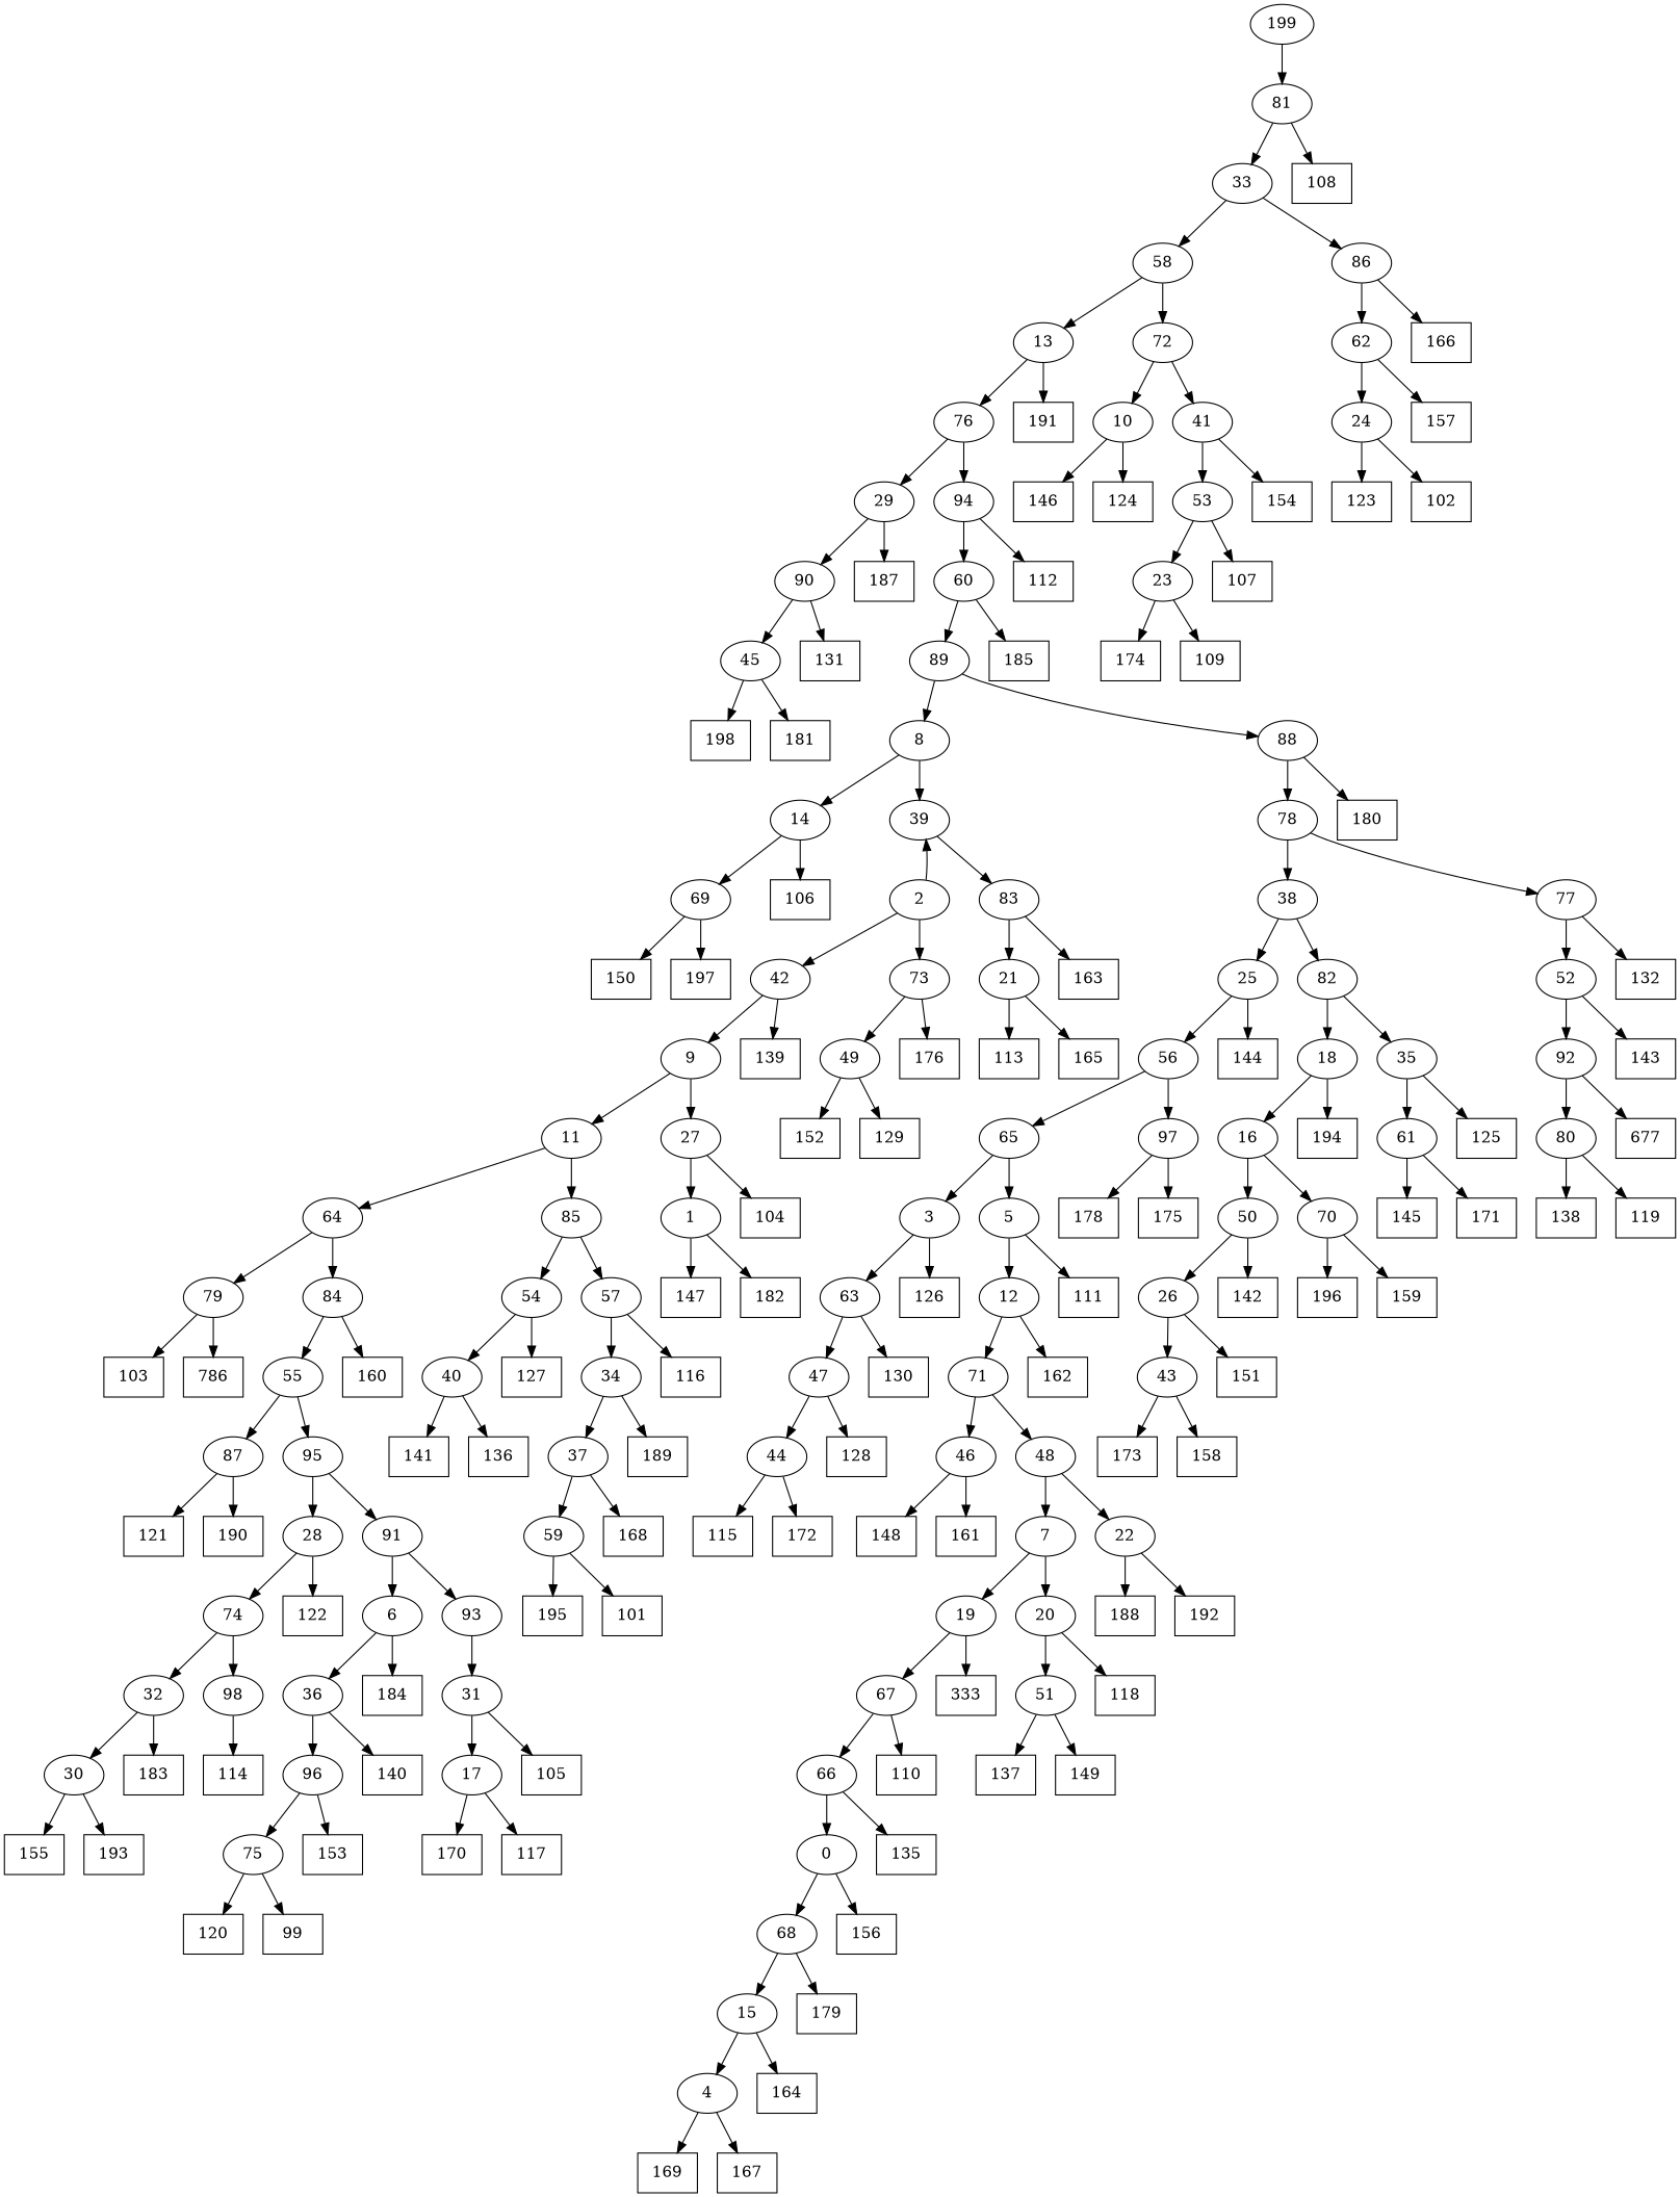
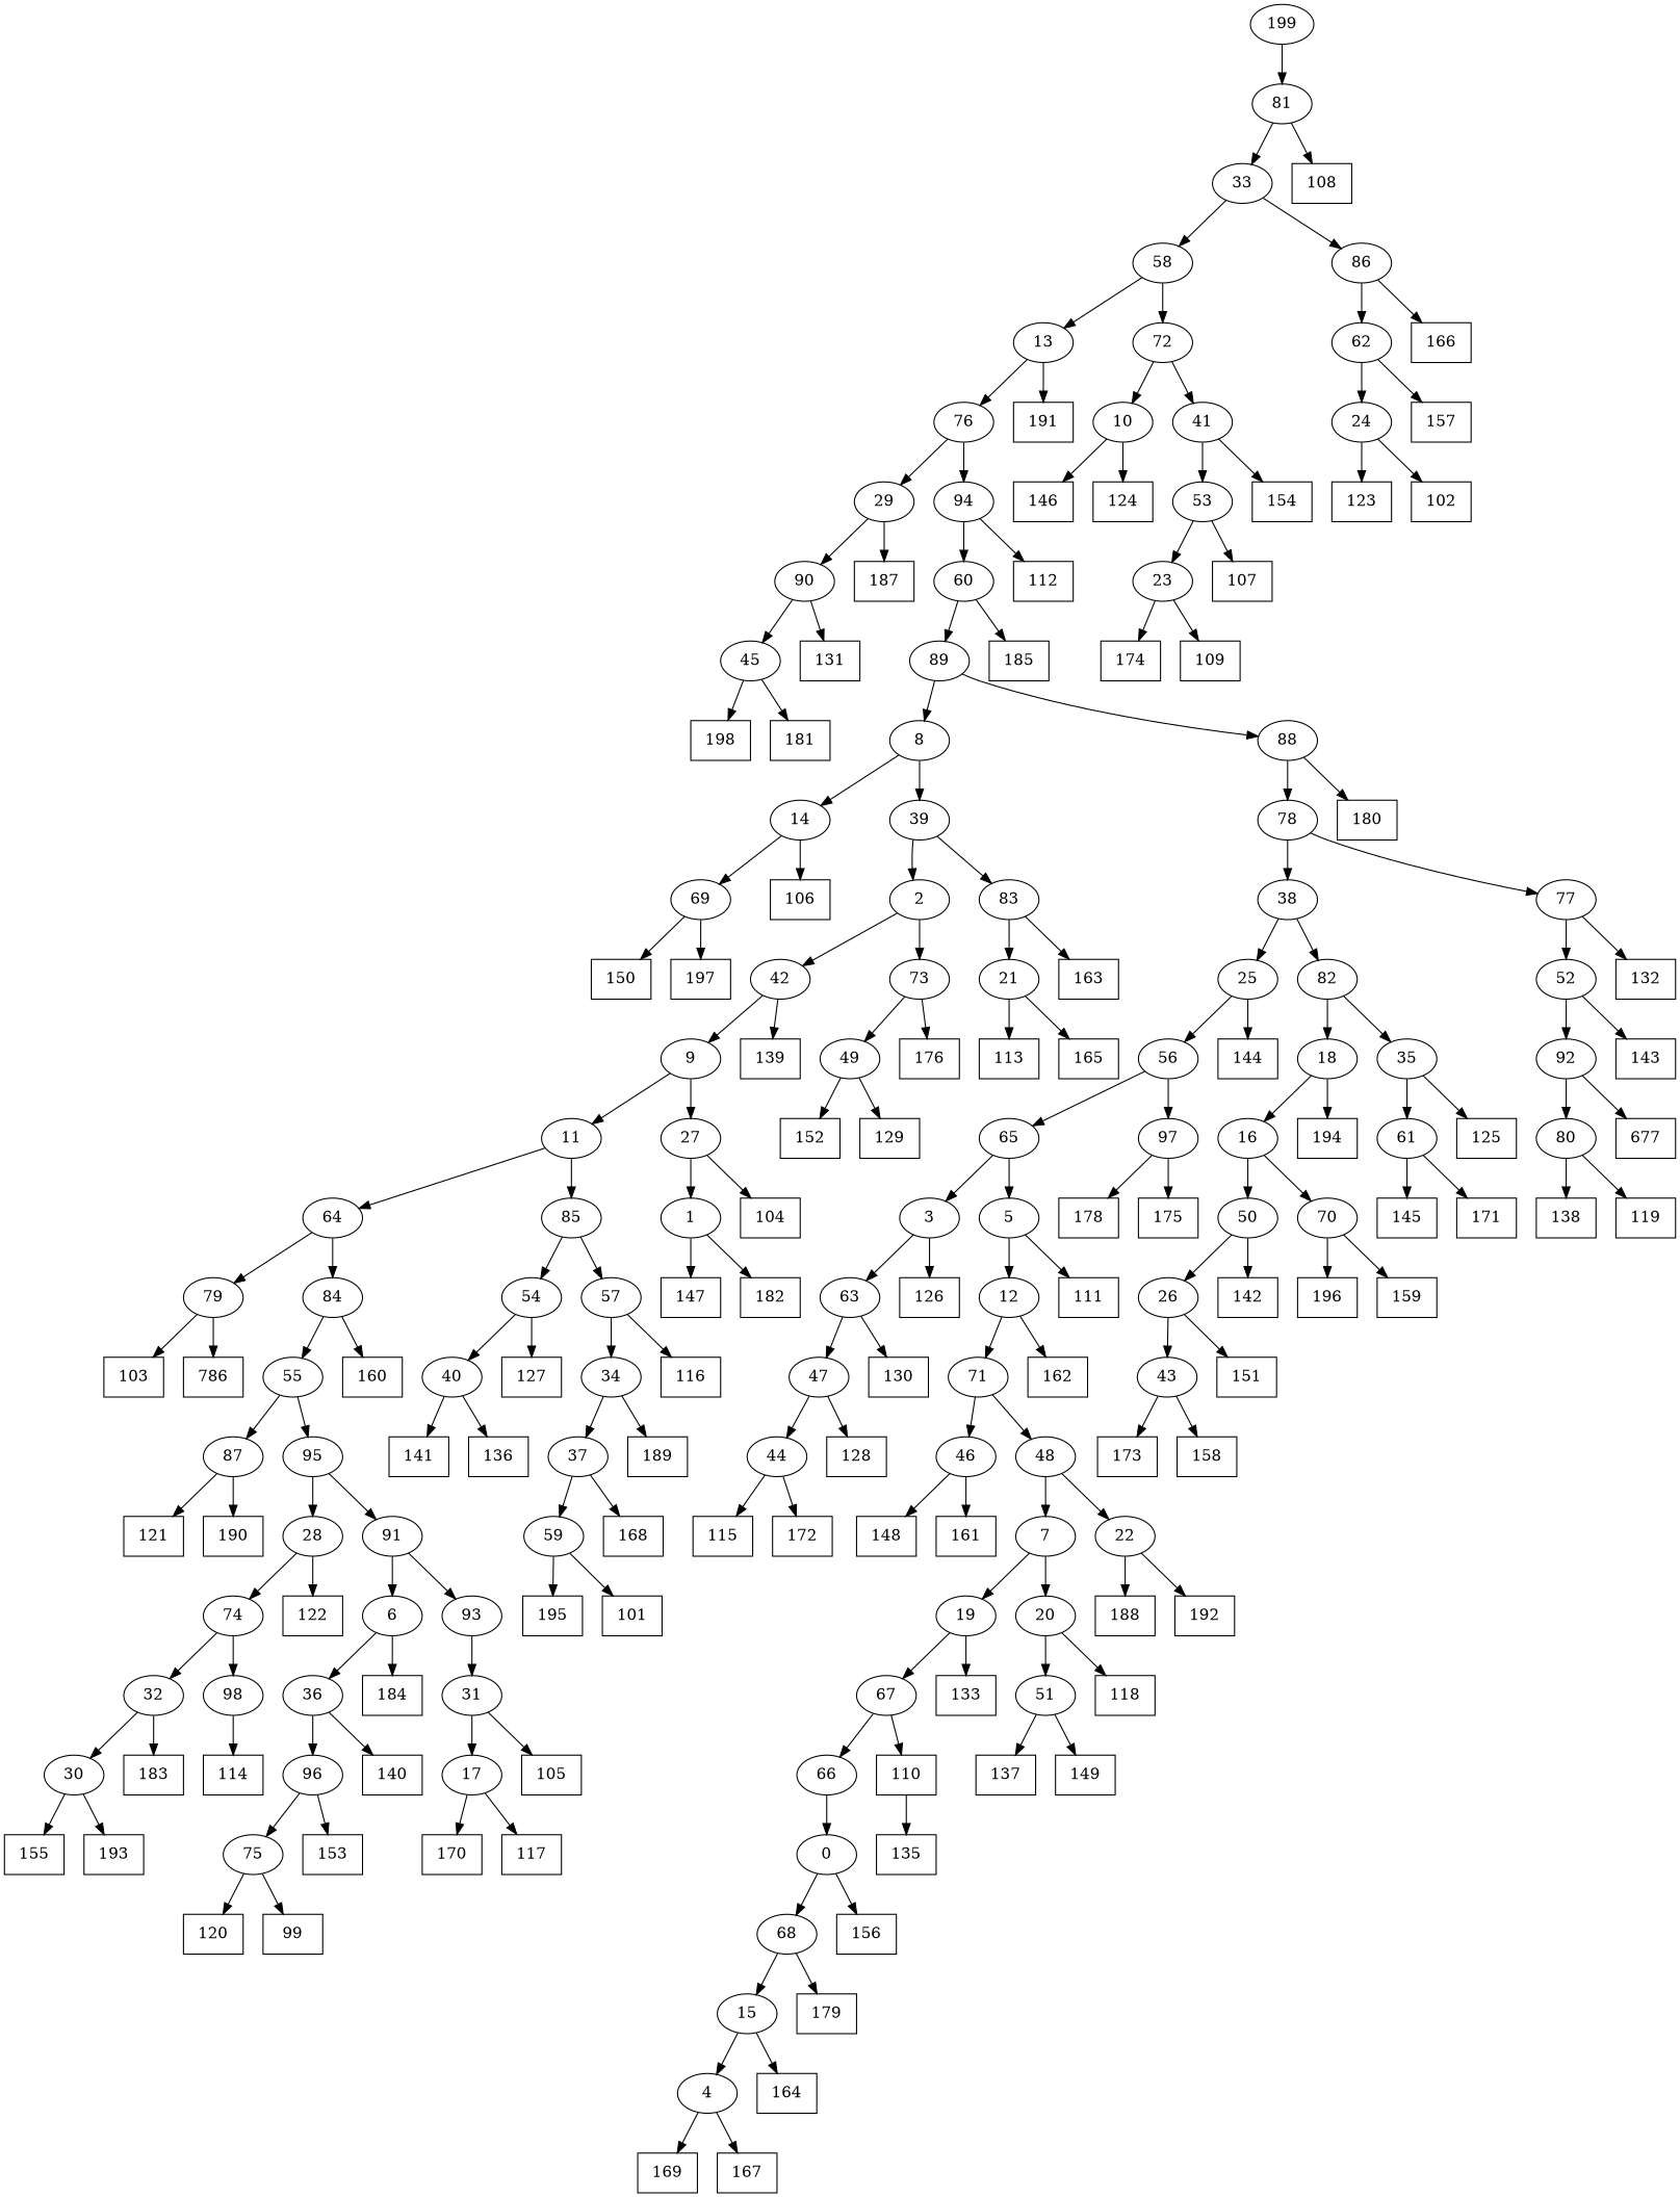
  digraph {
    n1 [label=0]
    n2 [label=68]
    n3 [label=156 shape=box]
    n4 [label=15]
    n5 [label=179 shape=box]
    n6 [label=1]
    n7 [label=147 shape=box]
    n8 [label=182 shape=box]
    n9 [label=2]
    n10 [label=42]
    n11 [label=73]
    n12 [label=9]
    n13 [label=139 shape=box]
    n14 [label=49]
    n15 [label=176 shape=box]
    n16 [label=3]
    n17 [label=63]
    n18 [label=126 shape=box]
    n19 [label=47]
    n20 [label=130 shape=box]
    n21 [label=4]
    n22 [label=169 shape=box]
    n23 [label=167 shape=box]
    n24 [label=5]
    n25 [label=12]
    n26 [label=111 shape=box]
    n27 [label=71]
    n28 [label=162 shape=box]
    n29 [label=6]
    n30 [label=36]
    n31 [label=184 shape=box]
    n32 [label=96]
    n33 [label=140 shape=box]
    n34 [label=7]
    n35 [label=19]
    n36 [label=20]
    n37 [label=67]
-   n38 [label=333 shape=box]
+   n38 [label=133 shape=box]
    n39 [label=51]
    n40 [label=118 shape=box]
    n41 [label=8]
    n42 [label=14]
    n43 [label=39]
    n44 [label=69]
    n45 [label=106 shape=box]
    n46 [label=83]
    n47 [label=11]
    n48 [label=27]
    n49 [label=64]
    n50 [label=85]
    n51 [label=104 shape=box]
    n52 [label=10]
    n53 [label=146 shape=box]
    n54 [label=124 shape=box]
    n55 [label=79]
    n56 [label=84]
    n57 [label=54]
    n58 [label=57]
    n59 [label=46]
    n60 [label=48]
    n61 [label=13]
    n62 [label=76]
    n63 [label=191 shape=box]
    n64 [label=29]
    n65 [label=94]
    n66 [label=150 shape=box]
    n67 [label=197 shape=box]
    n68 [label=164 shape=box]
    n69 [label=16]
    n70 [label=50]
    n71 [label=70]
    n72 [label=26]
    n73 [label=142 shape=box]
    n74 [label=196 shape=box]
    n75 [label=159 shape=box]
    n76 [label=17]
    n77 [label=170 shape=box]
    n78 [label=117 shape=box]
    n79 [label=18]
    n80 [label=194 shape=box]
    n81 [label=66]
    n82 [label=110 shape=box]
    n83 [label=137 shape=box]
    n84 [label=149 shape=box]
    n85 [label=21]
    n86 [label=113 shape=box]
    n87 [label=165 shape=box]
    n88 [label=22]
    n89 [label=188 shape=box]
    n90 [label=192 shape=box]
    n91 [label=23]
    n92 [label=174 shape=box]
    n93 [label=109 shape=box]
    n94 [label=24]
    n95 [label=123 shape=box]
    n96 [label=102 shape=box]
    n97 [label=25]
    n98 [label=56]
    n99 [label=144 shape=box]
    n100 [label=65]
    n101 [label=97]
    n102 [label=43]
    n103 [label=151 shape=box]
    n104 [label=173 shape=box]
    n105 [label=158 shape=box]
    n106 [label=28]
    n107 [label=74]
    n108 [label=122 shape=box]
    n109 [label=32]
    n110 [label=98]
    n111 [label=90]
    n112 [label=187 shape=box]
    n113 [label=45]
    n114 [label=131 shape=box]
    n115 [label=30]
    n116 [label=155 shape=box]
    n117 [label=193 shape=box]
    n118 [label=31]
    n119 [label=105 shape=box]
    n120 [label=183 shape=box]
    n121 [label=33]
    n122 [label=58]
    n123 [label=86]
    n124 [label=72]
    n125 [label=62]
    n126 [label=166 shape=box]
    n127 [label=34]
    n128 [label=37]
    n129 [label=189 shape=box]
    n130 [label=59]
    n131 [label=168 shape=box]
    n132 [label=35]
    n133 [label=61]
    n134 [label=125 shape=box]
    n135 [label=145 shape=box]
    n136 [label=171 shape=box]
    n137 [label=75]
    n138 [label=153 shape=box]
    n139 [label=195 shape=box]
    n140 [label=101 shape=box]
    n141 [label=38]
    n142 [label=82]
    n143 [label=163 shape=box]
    n144 [label=40]
    n145 [label=141 shape=box]
    n146 [label=136 shape=box]
    n147 [label=41]
    n148 [label=53]
    n149 [label=154 shape=box]
    n150 [label=107 shape=box]
    n151 [label=44]
    n152 [label=115 shape=box]
    n153 [label=172 shape=box]
    n154 [label=198 shape=box]
    n155 [label=181 shape=box]
    n156 [label=148 shape=box]
    n157 [label=161 shape=box]
    n158 [label=128 shape=box]
    n159 [label=152 shape=box]
    n160 [label=129 shape=box]
    n161 [label=52]
    n162 [label=92]
    n163 [label=143 shape=box]
    n164 [label=80]
    n165 [label=677 shape=box]
    n166 [label=127 shape=box]
    n167 [label=55]
    n168 [label=87]
    n169 [label=95]
    n170 [label=121 shape=box]
    n171 [label=190 shape=box]
    n172 [label=91]
    n173 [label=178 shape=box]
    n174 [label=175 shape=box]
    n175 [label=116 shape=box]
    n176 [label=60]
    n177 [label=89]
    n178 [label=185 shape=box]
    n179 [label=88]
    n180 [label=157 shape=box]
    n181 [label=103 shape=box]
    n182 [label=786 shape=box]
    n183 [label=160 shape=box]
    n184 [label=135 shape=box]
    n185 [label=114 shape=box]
    n186 [label=120 shape=box]
    n187 [label=99 shape=box]
    n188 [label=112 shape=box]
    n189 [label=77]
    n190 [label=132 shape=box]
    n191 [label=78]
    n192 [label=138 shape=box]
    n193 [label=119 shape=box]
    n194 [label=81]
    n195 [label=108 shape=box]
    n196 [label=180 shape=box]
    n197 [label=93]
    n198 [label=199]
    n1 -> n2
    n1 -> n3
    n2 -> n4
    n2 -> n5
    n4 -> n21
    n4 -> n68
    n6 -> n7
    n6 -> n8
    n9 -> n10
    n9 -> n11
    n10 -> n12
    n10 -> n13
    n11 -> n14
    n11 -> n15
    n12 -> n47
    n12 -> n48
    n14 -> n159
    n14 -> n160
    n16 -> n17
    n16 -> n18
    n17 -> n19
    n17 -> n20
    n19 -> n151
    n19 -> n158
    n21 -> n22
    n21 -> n23
    n24 -> n25
    n24 -> n26
    n25 -> n27
    n25 -> n28
    n27 -> n59
    n27 -> n60
    n29 -> n30
    n29 -> n31
    n30 -> n32
    n30 -> n33
    n32 -> n137
    n32 -> n138
    n34 -> n35
    n34 -> n36
    n35 -> n37
    n35 -> n38
    n36 -> n39
    n36 -> n40
    n37 -> n81
    n37 -> n82
    n39 -> n83
    n39 -> n84
    n41 -> n42
    n41 -> n43
    n42 -> n44
    n42 -> n45
-   n9 -> n43
+   n43 -> n9
    n43 -> n46
    n44 -> n66
    n44 -> n67
    n46 -> n85
    n46 -> n143
    n47 -> n49
    n47 -> n50
    n48 -> n6
    n48 -> n51
    n49 -> n55
    n49 -> n56
    n50 -> n57
    n50 -> n58
    n52 -> n53
    n52 -> n54
    n55 -> n181
    n55 -> n182
    n56 -> n167
    n56 -> n183
    n57 -> n144
    n57 -> n166
    n58 -> n127
    n58 -> n175
    n59 -> n156
    n59 -> n157
    n60 -> n34
    n60 -> n88
    n61 -> n62
    n61 -> n63
    n62 -> n64
    n62 -> n65
    n64 -> n111
    n64 -> n112
    n65 -> n176
    n65 -> n188
    n69 -> n70
    n69 -> n71
    n70 -> n72
    n70 -> n73
    n71 -> n74
    n71 -> n75
    n72 -> n102
    n72 -> n103
    n76 -> n77
    n76 -> n78
    n79 -> n69
    n79 -> n80
    n81 -> n1
-   n81 -> n184
+   n82 -> n184
    n85 -> n86
    n85 -> n87
    n88 -> n89
    n88 -> n90
    n91 -> n92
    n91 -> n93
    n94 -> n95
    n94 -> n96
    n97 -> n98
    n97 -> n99
    n98 -> n100
    n98 -> n101
    n100 -> n16
    n100 -> n24
    n101 -> n173
    n101 -> n174
    n102 -> n104
    n102 -> n105
    n106 -> n107
    n106 -> n108
    n107 -> n109
    n107 -> n110
    n109 -> n115
    n109 -> n120
    n110 -> n185
    n111 -> n113
    n111 -> n114
    n113 -> n154
    n113 -> n155
    n115 -> n116
    n115 -> n117
    n118 -> n76
    n118 -> n119
    n121 -> n122
    n121 -> n123
    n122 -> n61
    n122 -> n124
    n123 -> n125
    n123 -> n126
    n124 -> n52
    n124 -> n147
    n125 -> n94
    n125 -> n180
    n127 -> n128
    n127 -> n129
    n128 -> n130
    n128 -> n131
    n130 -> n139
    n130 -> n140
    n132 -> n133
    n132 -> n134
    n133 -> n135
    n133 -> n136
    n137 -> n186
    n137 -> n187
    n141 -> n97
    n141 -> n142
    n142 -> n79
    n142 -> n132
    n144 -> n145
    n144 -> n146
    n147 -> n148
    n147 -> n149
    n148 -> n91
    n148 -> n150
    n151 -> n152
    n151 -> n153
    n161 -> n162
    n161 -> n163
    n162 -> n164
    n162 -> n165
    n164 -> n192
    n164 -> n193
    n167 -> n168
    n167 -> n169
    n168 -> n170
    n168 -> n171
    n169 -> n106
    n169 -> n172
    n172 -> n29
    n172 -> n197
    n176 -> n177
    n176 -> n178
    n177 -> n41
    n177 -> n179
    n179 -> n191
    n179 -> n196
    n189 -> n161
    n189 -> n190
    n191 -> n141
    n191 -> n189
    n194 -> n121
    n194 -> n195
    n197 -> n118
    n198 -> n194
  }
